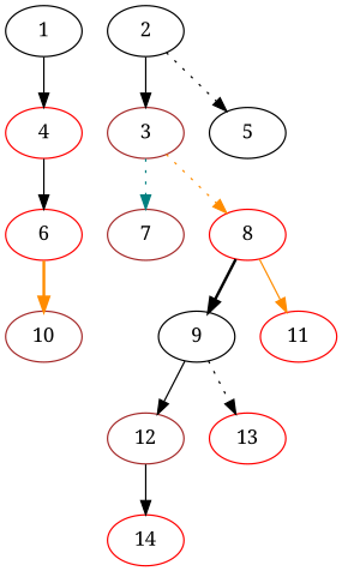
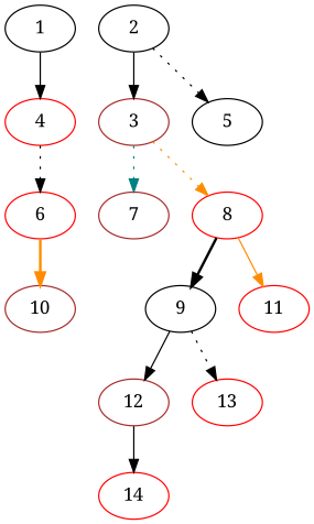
  digraph {
    fontname="Noto Serif"
    node [alpha=0.03 color=red fontname="Noto Serif"]
    edge [color=black fontname="Noto Serif" style=solid]
    1 [alpha=0.06 color=black expect_size=5117238356679286]
    4 [alpha=0.06 expect_size=1570068456439490]
    6 [alpha=0.11 expect_size=551758373014948672]
    10 [alpha=0.16 color=brown expect_size=11611411581456000]
    2 [color=black expect_size=138294041267610656]
    3 [alpha=0.13 color=brown expect_size=146894456843252269056]
    5 [alpha=0.18 color=black expect_size=139583370301112816]
    7 [alpha=0.09 color=brown expect_size=6284380114065850]
    8 [expect_size=2712183607459829]
    9 [alpha=0.19 color=black expect_size=24704816061412536]
    11 [alpha=0.15 expect_size=2548513103562771]
    12 [alpha=0.11 color=brown expect_size=14903074363525360]
    13 [expect_size=121265758587657664]
    14 [alpha=0.08 expect_size=191798546053818912]
    1 -> 4
-   4 -> 6
+   4 -> 6 [style=dotted]
    6 -> 10 [color=darkorange style=bold]
    2 -> 3
    2 -> 5 [style=dotted]
    3 -> 7 [color=teal style=dotted]
    3 -> 8 [color=darkorange style=dotted]
    8 -> 9 [style=bold]
    8 -> 11 [color=darkorange]
    9 -> 12
    9 -> 13 [style=dotted]
    12 -> 14
  }
